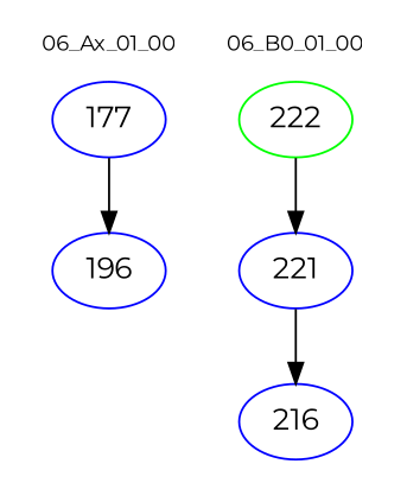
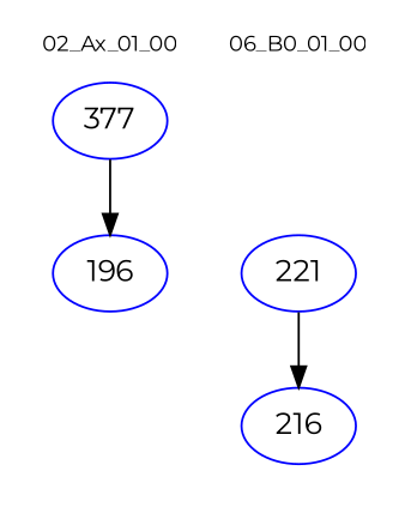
  digraph {
    fontname=Montserrat
    node [color=blue fontname=Montserrat]
    edge [color=black fontname=Montserrat]
-   n1 [label=177]
+   n1 [label=377]
    n2 [label=196]
-   n3 [color=green label=222]
    n4 [label=221]
    n5 [label=216]
    subgraph cluster_1 {
      color=white
      fontsize=10
-     label="06_Ax_01_00"
+     label="02_Ax_01_00"
      n1
      n2
    }
    subgraph cluster_2 {
      color=white
      fontsize=10
      label="06_B0_01_00"
-     n3
      n4
      n5
    }
    n1 -> n2
-   n3 -> n4
    n4 -> n5
  }
